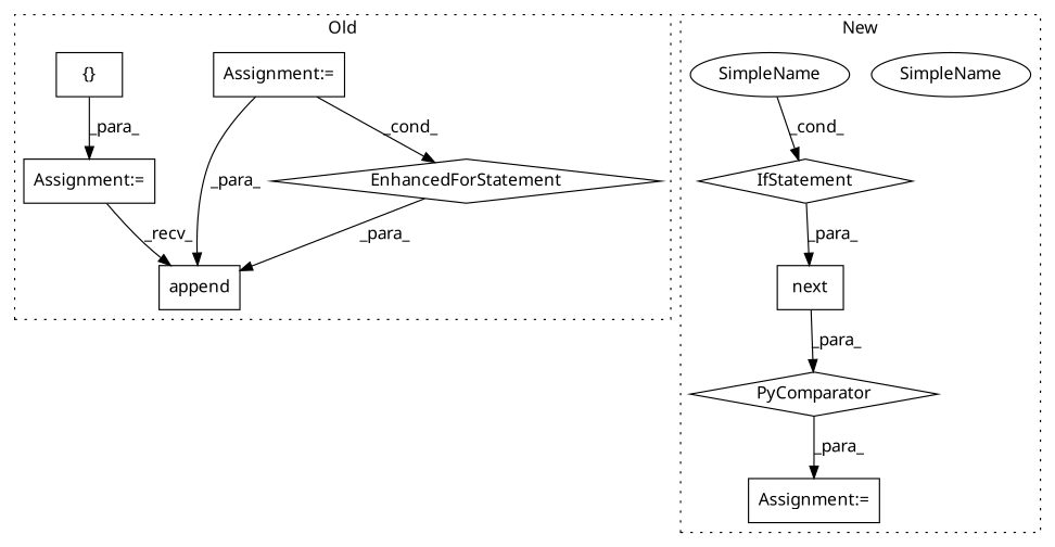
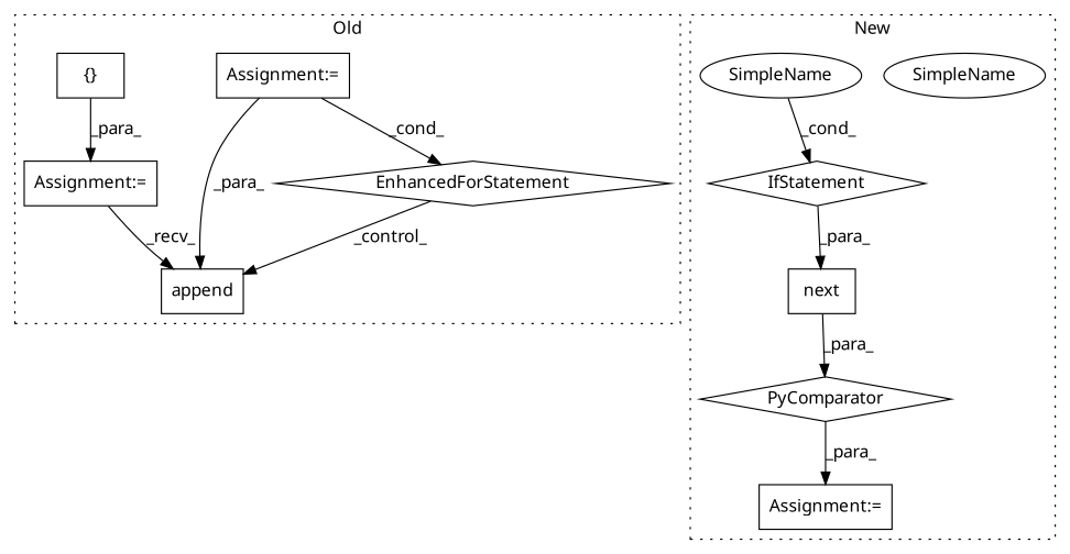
  digraph {
    fontname="Noto Sans"
    node [a=7 fontname="Noto Sans" l="57,2" s="4587,4675" shape=box]
    edge [fontname="Noto Sans"]
    n1 [a=32 l="7,1" label=append s="4738,4754"]
    n2 [label="Assignment:="]
    n3 [a=70 label=EnhancedForStatement shape=diamond]
    n4 [a=4 l=2 label="{}" s=4496]
    n5 [l=1 label="Assignment:=" s=4483]
    n6 [a=32 l="14,-3" label=next s="4487,4623"]
    n7 [l=12 label="Assignment:=" s=4475]
    n8 [a=25 l=35 label=IfStatement s=4678 shape=diamond]
    n9 [a=42 l=5 label=SimpleName s=4708 shape=ellipse]
    n10 [a=113 l=35 label=PyComparator s=4678 shape=diamond]
    n11 [a=42 l=5 label=SimpleName s=4708 shape=ellipse]
    subgraph cluster_1 {
      label=Old
      style=dotted
      n1
      n2
      n3
      n4
      n5
    }
    subgraph cluster_2 {
      label=New
      style=dotted
      n6
      n7
      n8
      n9
      n10
      n11
    }
    n2 -> n1 [label=_para_]
    n2 -> n3 [label=_cond_]
-   n3 -> n1 [label=_para_]
+   n3 -> n1 [label=_control_]
    n4 -> n5 [label=_para_]
    n5 -> n1 [label=_recv_]
    n6 -> n10 [label=_para_]
    n8 -> n6 [label=_para_]
    n10 -> n7 [label=_para_]
    n11 -> n8 [label=_cond_]
  }
